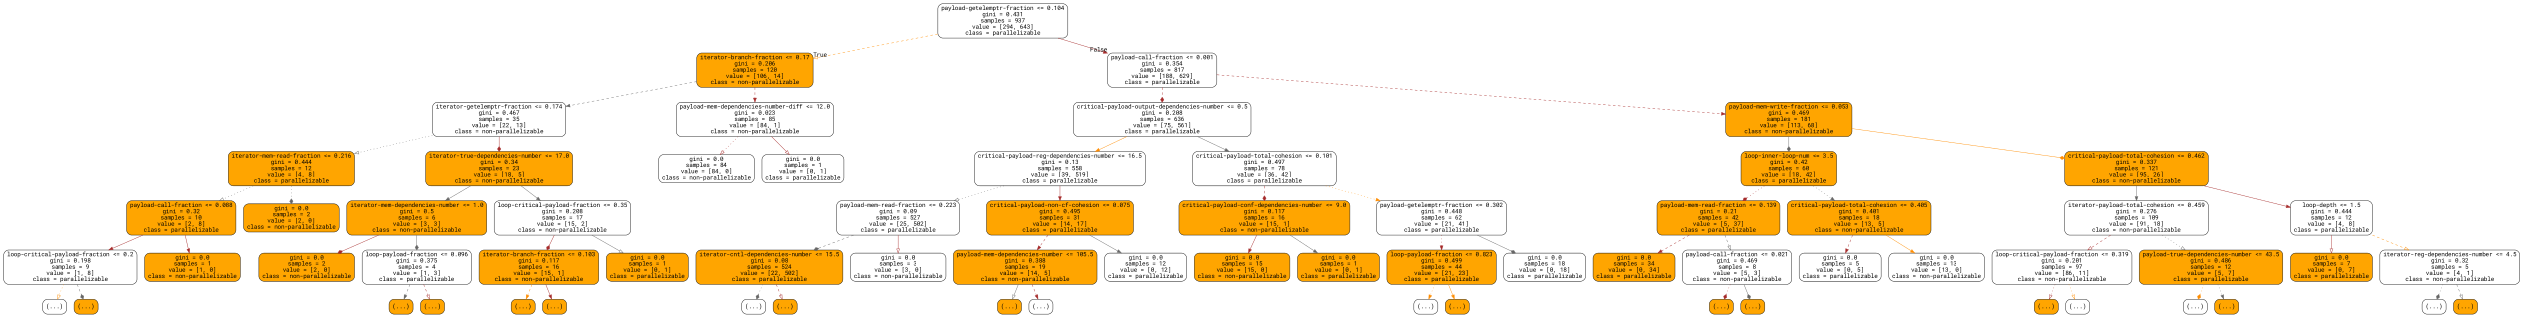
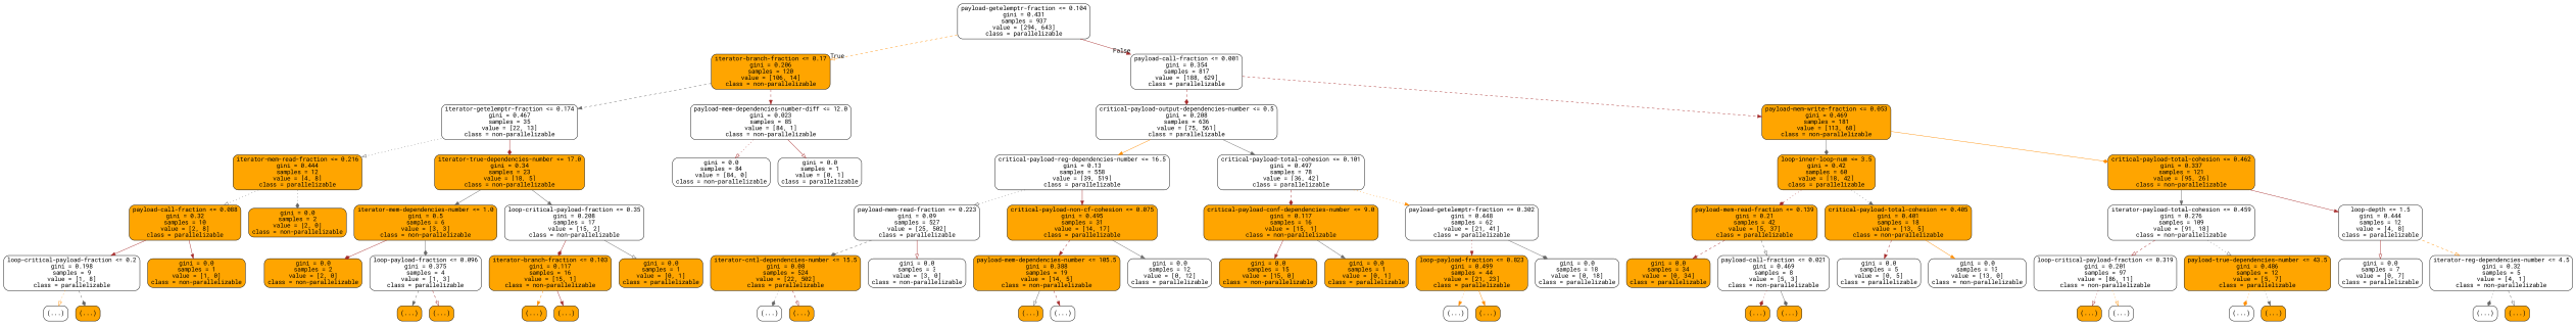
  digraph {
    fontname="Roboto Mono"
    node [color=black fillcolor=orange fontname="Roboto Mono" shape=box style="filled, rounded"]
    edge [fontname="Roboto Mono" color=brown style=solid arrowhead=normal]
    n1 [fillcolor=white label="payload-getelemptr-fraction <= 0.104\ngini = 0.431\nsamples = 937\nvalue = [294, 643]\nclass = parallelizable"]
    n2 [label="iterator-branch-fraction <= 0.17\ngini = 0.206\nsamples = 120\nvalue = [106, 14]\nclass = non-parallelizable"]
    n3 [fillcolor=white label="payload-call-fraction <= 0.001\ngini = 0.354\nsamples = 817\nvalue = [188, 629]\nclass = parallelizable"]
    n4 [fillcolor=white label="iterator-getelemptr-fraction <= 0.174\ngini = 0.467\nsamples = 35\nvalue = [22, 13]\nclass = non-parallelizable"]
    n5 [fillcolor=white label="payload-mem-dependencies-number-diff <= 12.0\ngini = 0.023\nsamples = 85\nvalue = [84, 1]\nclass = non-parallelizable"]
    n6 [label="iterator-mem-read-fraction <= 0.216\ngini = 0.444\nsamples = 12\nvalue = [4, 8]\nclass = parallelizable"]
    n7 [label="iterator-true-dependencies-number <= 17.0\ngini = 0.34\nsamples = 23\nvalue = [18, 5]\nclass = non-parallelizable"]
    n8 [label="payload-call-fraction <= 0.088\ngini = 0.32\nsamples = 10\nvalue = [2, 8]\nclass = parallelizable"]
    n9 [label="gini = 0.0\nsamples = 2\nvalue = [2, 0]\nclass = non-parallelizable"]
    n10 [fillcolor=white label="loop-critical-payload-fraction <= 0.2\ngini = 0.198\nsamples = 9\nvalue = [1, 8]\nclass = parallelizable"]
    n11 [label="gini = 0.0\nsamples = 1\nvalue = [1, 0]\nclass = non-parallelizable"]
    n12 [fillcolor=white label="(...)"]
    n13 [label="(...)"]
    n14 [label="iterator-mem-dependencies-number <= 1.0\ngini = 0.5\nsamples = 6\nvalue = [3, 3]\nclass = non-parallelizable"]
    n15 [fillcolor=white label="loop-critical-payload-fraction <= 0.35\ngini = 0.208\nsamples = 17\nvalue = [15, 2]\nclass = non-parallelizable"]
    n16 [label="gini = 0.0\nsamples = 2\nvalue = [2, 0]\nclass = non-parallelizable"]
    n17 [fillcolor=white label="loop-payload-fraction <= 0.096\ngini = 0.375\nsamples = 4\nvalue = [1, 3]\nclass = parallelizable"]
    n18 [label="(...)"]
    n19 [label="(...)"]
    n20 [label="iterator-branch-fraction <= 0.103\ngini = 0.117\nsamples = 16\nvalue = [15, 1]\nclass = non-parallelizable"]
    n21 [label="gini = 0.0\nsamples = 1\nvalue = [0, 1]\nclass = parallelizable"]
    n22 [label="(...)"]
    n23 [label="(...)"]
    n24 [fillcolor=white label="gini = 0.0\nsamples = 84\nvalue = [84, 0]\nclass = non-parallelizable"]
    n25 [fillcolor=white label="gini = 0.0\nsamples = 1\nvalue = [0, 1]\nclass = parallelizable"]
    n26 [fillcolor=white label="critical-payload-output-dependencies-number <= 0.5\ngini = 0.208\nsamples = 636\nvalue = [75, 561]\nclass = parallelizable"]
    n27 [label="payload-mem-write-fraction <= 0.053\ngini = 0.469\nsamples = 181\nvalue = [113, 68]\nclass = non-parallelizable"]
    n28 [fillcolor=white label="critical-payload-reg-dependencies-number <= 16.5\ngini = 0.13\nsamples = 558\nvalue = [39, 519]\nclass = parallelizable"]
    n29 [fillcolor=white label="critical-payload-total-cohesion <= 0.101\ngini = 0.497\nsamples = 78\nvalue = [36, 42]\nclass = parallelizable"]
    n30 [fillcolor=white label="payload-mem-read-fraction <= 0.223\ngini = 0.09\nsamples = 527\nvalue = [25, 502]\nclass = parallelizable"]
    n31 [label="critical-payload-non-cf-cohesion <= 0.075\ngini = 0.495\nsamples = 31\nvalue = [14, 17]\nclass = parallelizable"]
    n32 [label="iterator-cntl-dependencies-number <= 15.5\ngini = 0.08\nsamples = 524\nvalue = [22, 502]\nclass = parallelizable"]
    n33 [fillcolor=white label="gini = 0.0\nsamples = 3\nvalue = [3, 0]\nclass = non-parallelizable"]
    n34 [fillcolor=white label="(...)"]
    n35 [label="(...)"]
    n36 [label="payload-mem-dependencies-number <= 105.5\ngini = 0.388\nsamples = 19\nvalue = [14, 5]\nclass = non-parallelizable"]
    n37 [fillcolor=white label="gini = 0.0\nsamples = 12\nvalue = [0, 12]\nclass = parallelizable"]
    n38 [label="(...)"]
    n39 [fillcolor=white label="(...)"]
    n40 [label="critical-payload-conf-dependencies-number <= 9.0\ngini = 0.117\nsamples = 16\nvalue = [15, 1]\nclass = non-parallelizable"]
    n41 [fillcolor=white label="payload-getelemptr-fraction <= 0.302\ngini = 0.448\nsamples = 62\nvalue = [21, 41]\nclass = parallelizable"]
    n42 [label="gini = 0.0\nsamples = 15\nvalue = [15, 0]\nclass = non-parallelizable"]
    n43 [label="gini = 0.0\nsamples = 1\nvalue = [0, 1]\nclass = parallelizable"]
    n44 [label="loop-payload-fraction <= 0.823\ngini = 0.499\nsamples = 44\nvalue = [21, 23]\nclass = parallelizable"]
    n45 [fillcolor=white label="gini = 0.0\nsamples = 18\nvalue = [0, 18]\nclass = parallelizable"]
    n46 [fillcolor=white label="(...)"]
    n47 [label="(...)"]
    n48 [label="loop-inner-loop-num <= 3.5\ngini = 0.42\nsamples = 60\nvalue = [18, 42]\nclass = parallelizable"]
    n49 [label="critical-payload-total-cohesion <= 0.462\ngini = 0.337\nsamples = 121\nvalue = [95, 26]\nclass = non-parallelizable"]
    n50 [label="payload-mem-read-fraction <= 0.139\ngini = 0.21\nsamples = 42\nvalue = [5, 37]\nclass = parallelizable"]
    n51 [label="critical-payload-total-cohesion <= 0.405\ngini = 0.401\nsamples = 18\nvalue = [13, 5]\nclass = non-parallelizable"]
    n52 [label="gini = 0.0\nsamples = 34\nvalue = [0, 34]\nclass = parallelizable"]
    n53 [fillcolor=white label="payload-call-fraction <= 0.021\ngini = 0.469\nsamples = 8\nvalue = [5, 3]\nclass = non-parallelizable"]
    n54 [label="(...)"]
    n55 [label="(...)"]
    n56 [fillcolor=white label="gini = 0.0\nsamples = 5\nvalue = [0, 5]\nclass = parallelizable"]
    n57 [fillcolor=white label="gini = 0.0\nsamples = 13\nvalue = [13, 0]\nclass = non-parallelizable"]
    n58 [fillcolor=white label="iterator-payload-total-cohesion <= 0.459\ngini = 0.276\nsamples = 109\nvalue = [91, 18]\nclass = non-parallelizable"]
    n59 [fillcolor=white label="loop-depth <= 1.5\ngini = 0.444\nsamples = 12\nvalue = [4, 8]\nclass = parallelizable"]
    n60 [fillcolor=white label="loop-critical-payload-fraction <= 0.319\ngini = 0.201\nsamples = 97\nvalue = [86, 11]\nclass = non-parallelizable"]
    n61 [label="payload-true-dependencies-number <= 43.5\ngini = 0.486\nsamples = 12\nvalue = [5, 7]\nclass = parallelizable"]
    n62 [label="(...)"]
    n63 [fillcolor=white label="(...)"]
    n64 [fillcolor=white label="(...)"]
    n65 [label="(...)"]
-   n66 [label="gini = 0.0\nsamples = 7\nvalue = [0, 7]\nclass = parallelizable"]
+   n66 [fillcolor=white label="gini = 0.0\nsamples = 7\nvalue = [0, 7]\nclass = parallelizable"]
    n67 [fillcolor=white label="iterator-reg-dependencies-number <= 4.5\ngini = 0.32\nsamples = 5\nvalue = [4, 1]\nclass = non-parallelizable"]
    n68 [fillcolor=white label="(...)"]
    n69 [label="(...)"]
    n1 -> n2 [headlabel=True labelangle=45 labeldistance=2.5 color=darkorange style=dashed arrowhead=onormal]
    n1 -> n3 [headlabel=False labelangle=-45 labeldistance=2.5]
    n2 -> n4 [color=gray40 style=dashed]
    n2 -> n5 [style=dashed]
    n3 -> n26 [style=dashed arrowhead=diamond]
    n3 -> n27 [style=dashed]
    n4 -> n6 [color=gray40 style=dotted arrowhead=onormal]
    n4 -> n7 [arrowhead=diamond]
    n5 -> n24 [style=dotted arrowhead=onormal]
    n5 -> n25 [arrowhead=onormal]
    n6 -> n8 [color=gray40 style=dotted arrowhead=onormal]
    n6 -> n9 [color=gray40 style=dotted arrowhead=diamond]
    n7 -> n14 [color=gray40]
    n7 -> n15 [color=gray40]
    n8 -> n10
    n8 -> n11
    n10 -> n12 [color=darkorange style=dotted arrowhead=onormal]
    n10 -> n13 [color=gray40 style=dashed arrowhead=diamond]
    n14 -> n16 [arrowhead=diamond]
    n14 -> n17 [color=gray40 arrowhead=diamond]
    n15 -> n20 [arrowhead=diamond]
    n15 -> n21 [color=gray40 arrowhead=onormal]
    n17 -> n18 [color=gray40 style=dashed]
    n17 -> n19 [style=dashed arrowhead=onormal]
    n20 -> n22 [color=darkorange style=dashed]
    n20 -> n23
    n26 -> n28 [color=darkorange]
    n26 -> n29 [color=gray40]
    n27 -> n48 [color=gray40 arrowhead=diamond]
    n27 -> n49 [color=darkorange arrowhead=diamond]
    n28 -> n30 [color=gray40 style=dotted arrowhead=onormal]
    n28 -> n31
    n29 -> n40 [style=dashed arrowhead=diamond]
    n29 -> n41 [color=darkorange style=dotted]
    n30 -> n32 [color=gray40 style=dashed arrowhead=diamond]
    n30 -> n33 [arrowhead=onormal]
    n31 -> n36 [style=dashed]
    n31 -> n37 [color=gray40]
    n32 -> n34 [color=gray40 style=dotted arrowhead=diamond]
    n32 -> n35 [style=dashed arrowhead=onormal]
    n36 -> n38 [color=gray40 arrowhead=onormal]
    n36 -> n39 [style=dashed]
    n40 -> n42
    n40 -> n43 [color=gray40]
    n41 -> n44 [style=dotted]
    n41 -> n45 [color=gray40 arrowhead=diamond]
    n44 -> n46 [color=darkorange style=dotted]
    n44 -> n47 [color=darkorange]
    n48 -> n50 [style=dotted arrowhead=diamond]
    n48 -> n51 [color=gray40 style=dotted]
    n49 -> n58 [color=gray40]
    n49 -> n59
    n50 -> n52 [style=dashed]
    n50 -> n53 [color=gray40 style=dashed arrowhead=onormal]
    n51 -> n56 [style=dashed]
    n51 -> n57 [color=darkorange]
    n53 -> n54 [style=dotted arrowhead=diamond]
    n53 -> n55 [color=gray40 arrowhead=diamond]
    n58 -> n60 [style=dashed arrowhead=onormal]
    n58 -> n61 [color=gray40 style=dotted arrowhead=onormal]
    n59 -> n66 [arrowhead=onormal]
    n59 -> n67 [color=darkorange style=dashed arrowhead=onormal]
    n60 -> n62 [style=dotted arrowhead=onormal]
    n60 -> n63 [color=darkorange style=dotted arrowhead=onormal]
    n61 -> n64 [color=darkorange style=dotted arrowhead=diamond]
    n61 -> n65 [color=gray40 style=dotted]
    n67 -> n68 [color=gray40 style=dotted arrowhead=diamond]
    n67 -> n69 [color=gray40 style=dashed arrowhead=onormal]
  }
